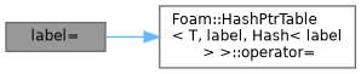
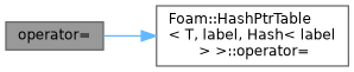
  digraph {
    rankdir=LR
    node [fontname=Helvetica fontsize=10 shape=box style=filled]
-   n1 [color=gray40 fillcolor=grey60 fontcolor=black height=0.2 label="label=" width=0.4]
+   n1 [color=gray40 fillcolor=grey60 fontcolor=black height=0.2 label="operator=" width=0.4]
    n2 [color=grey40 fillcolor=white height=0.2 label="Foam::HashPtrTable\l\< T, label, Hash\< label\l \> \>::operator=" width=0.4]
    n1 -> n2 [color=steelblue1 fontname=Helvetica fontsize=10 labelfontname=Helvetica labelfontsize=10 style=solid]
  }
